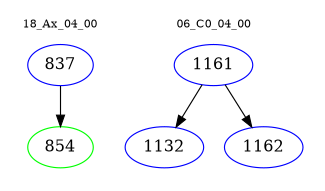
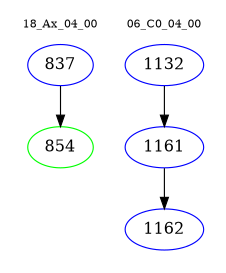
  digraph {
    node [color=blue]
    edge [color=black]
    n1 [label=837]
    n2 [color=green label=854]
    n3 [label=1161]
    n4 [label=1132]
    n5 [label=1162]
    subgraph cluster_1 {
      color=white
      fontsize=10
      label="18_Ax_04_00"
      n1
      n2
    }
    subgraph cluster_2 {
      color=white
      fontsize=10
      label="06_C0_04_00"
      n3
      n4
      n5
    }
    n1 -> n2
-   n3 -> n4
+   n4 -> n3
    n3 -> n5
  }
